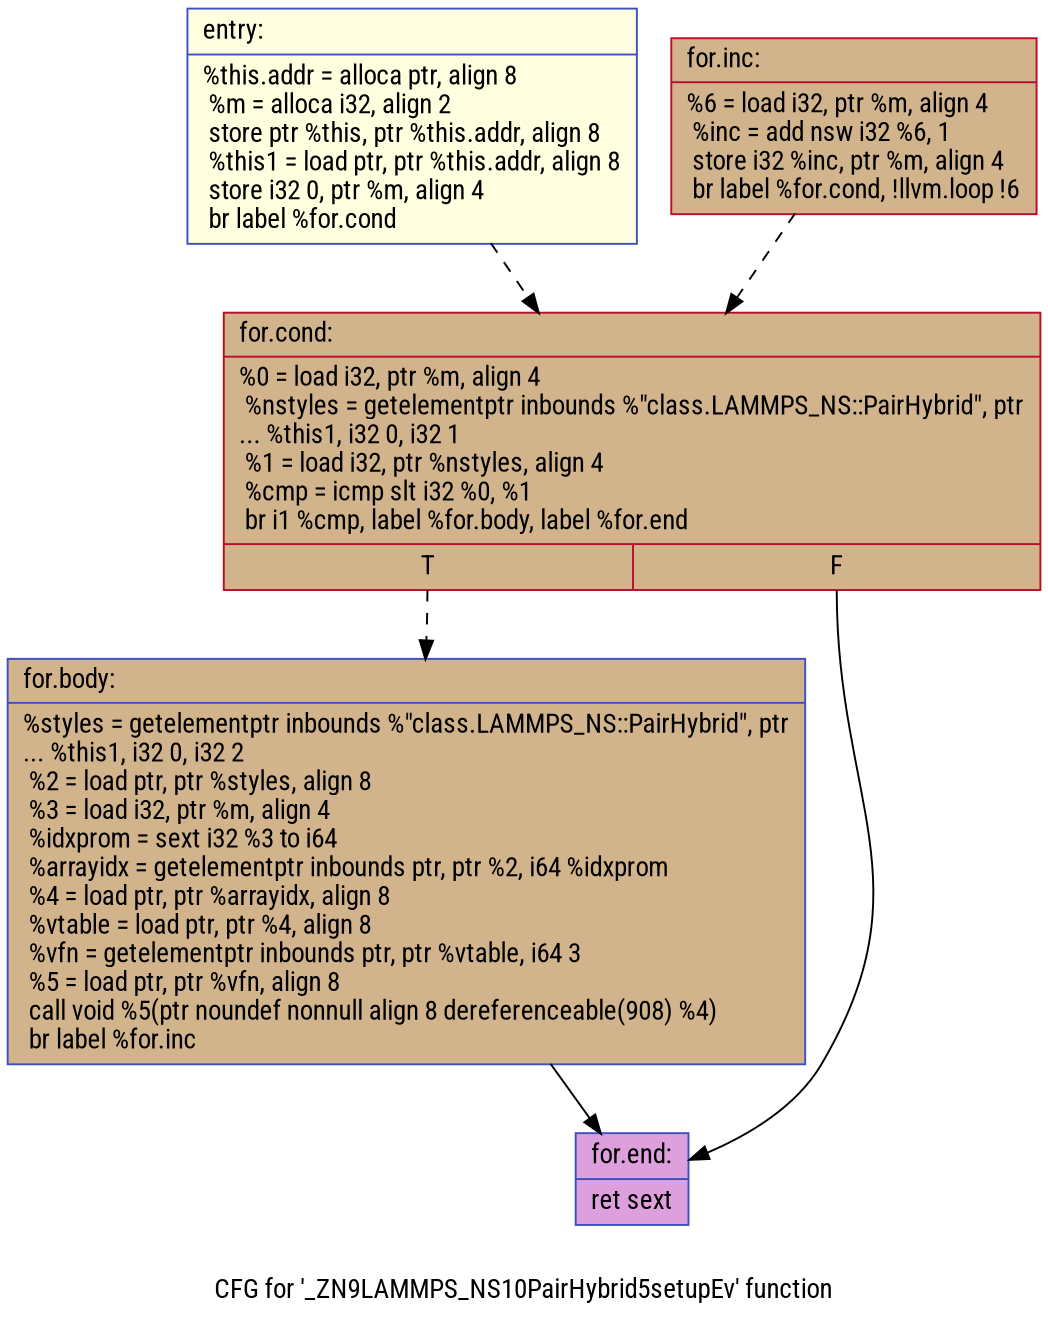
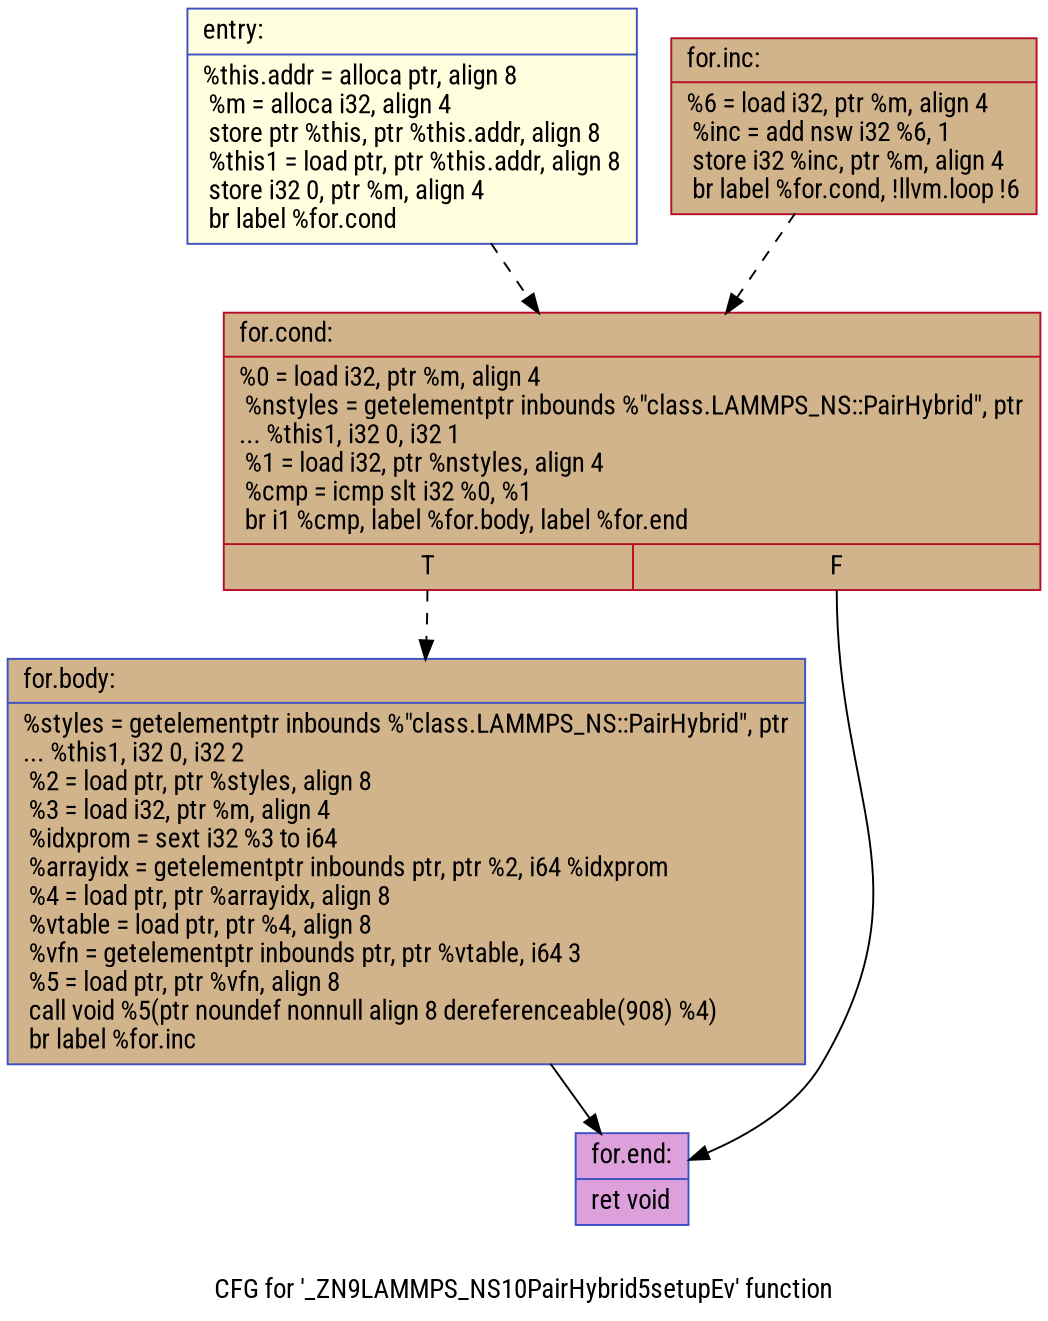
  digraph {
    fontname="Roboto Condensed"
    label="CFG for '_ZN9LAMMPS_NS10PairHybrid5setupEv' function"
    node [color="#3d50c3ff" fillcolor=tan fontname="Roboto Condensed" shape=record style=filled]
    edge [fontname="Roboto Condensed" style=dashed]
-   n1 [fillcolor=lightyellow label="{entry:\l|  %this.addr = alloca ptr, align 8\l  %m = alloca i32, align 2\l  store ptr %this, ptr %this.addr, align 8\l  %this1 = load ptr, ptr %this.addr, align 8\l  store i32 0, ptr %m, align 4\l  br label %for.cond\l}"]
+   n1 [fillcolor=lightyellow label="{entry:\l|  %this.addr = alloca ptr, align 8\l  %m = alloca i32, align 4\l  store ptr %this, ptr %this.addr, align 8\l  %this1 = load ptr, ptr %this.addr, align 8\l  store i32 0, ptr %m, align 4\l  br label %for.cond\l}"]
    n2 [color="#b70d28ff" label="{for.cond:\l|  %0 = load i32, ptr %m, align 4\l  %nstyles = getelementptr inbounds %\"class.LAMMPS_NS::PairHybrid\", ptr\l... %this1, i32 0, i32 1\l  %1 = load i32, ptr %nstyles, align 4\l  %cmp = icmp slt i32 %0, %1\l  br i1 %cmp, label %for.body, label %for.end\l|{<s0>T|<s1>F}}"]
    n3 [label="{for.body:\l|  %styles = getelementptr inbounds %\"class.LAMMPS_NS::PairHybrid\", ptr\l... %this1, i32 0, i32 2\l  %2 = load ptr, ptr %styles, align 8\l  %3 = load i32, ptr %m, align 4\l  %idxprom = sext i32 %3 to i64\l  %arrayidx = getelementptr inbounds ptr, ptr %2, i64 %idxprom\l  %4 = load ptr, ptr %arrayidx, align 8\l  %vtable = load ptr, ptr %4, align 8\l  %vfn = getelementptr inbounds ptr, ptr %vtable, i64 3\l  %5 = load ptr, ptr %vfn, align 8\l  call void %5(ptr noundef nonnull align 8 dereferenceable(908) %4)\l  br label %for.inc\l}"]
-   n4 [fillcolor=plum label="{for.end:\l|  ret sext\l}"]
+   n4 [fillcolor=plum label="{for.end:\l|  ret void\l}"]
    n5 [color="#b70d28ff" label="{for.inc:\l|  %6 = load i32, ptr %m, align 4\l  %inc = add nsw i32 %6, 1\l  store i32 %inc, ptr %m, align 4\l  br label %for.cond, !llvm.loop !6\l}"]
    n1 -> n2
    n2 -> n3 [tailport=s0]
    n2 -> n4 [style=solid tailport=s1]
    n3 -> n4 [style=solid]
    n5 -> n2
  }
